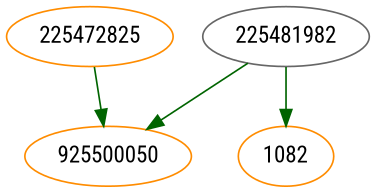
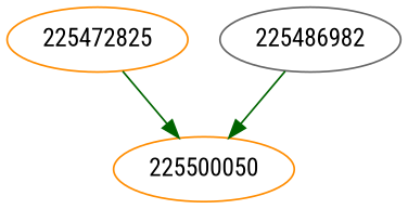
  strict digraph {
    fontname="Roboto Condensed"
    node [color=darkorange fontname="Roboto Condensed"]
    edge [color=darkgreen fontname="Roboto Condensed"]
    225472825
-   225500050 [label=925500050]
-   225486982 [color=gray40 label=225481982]
-   1082
+   225500050
+   225486982 [color=gray40]
    225472825 -> 225500050
    225486982 -> 225500050
-   225486982 -> 1082
  }
